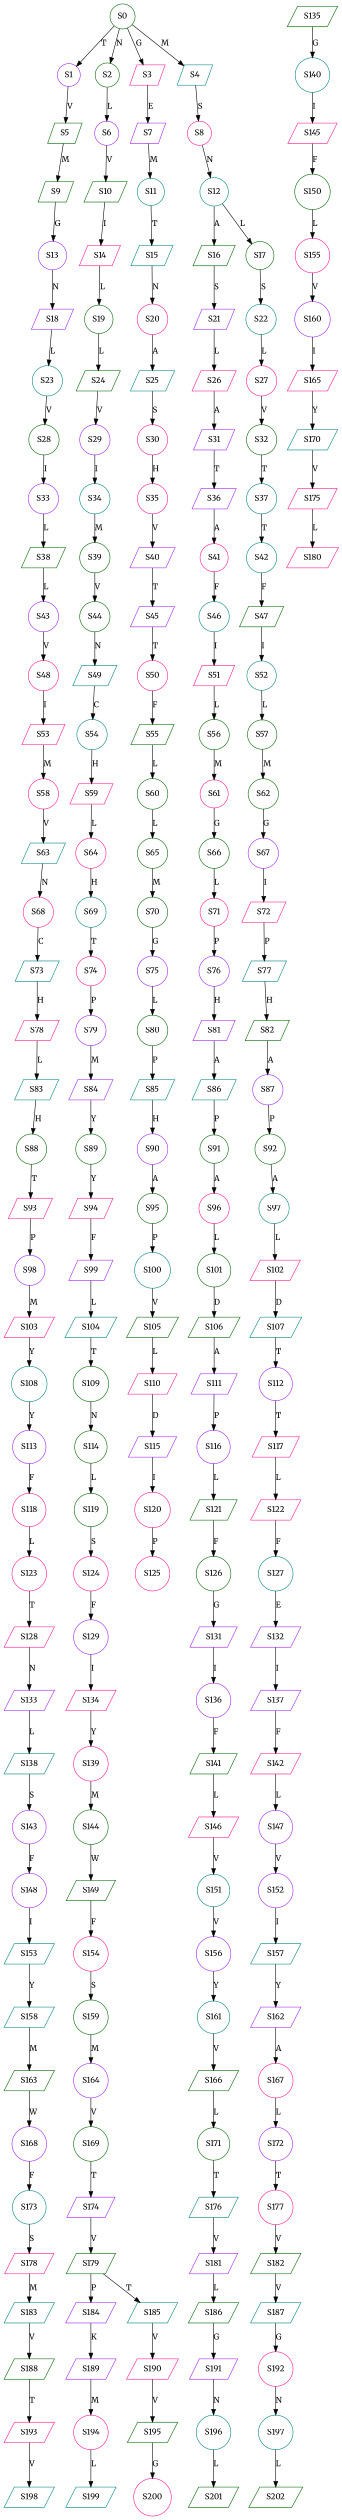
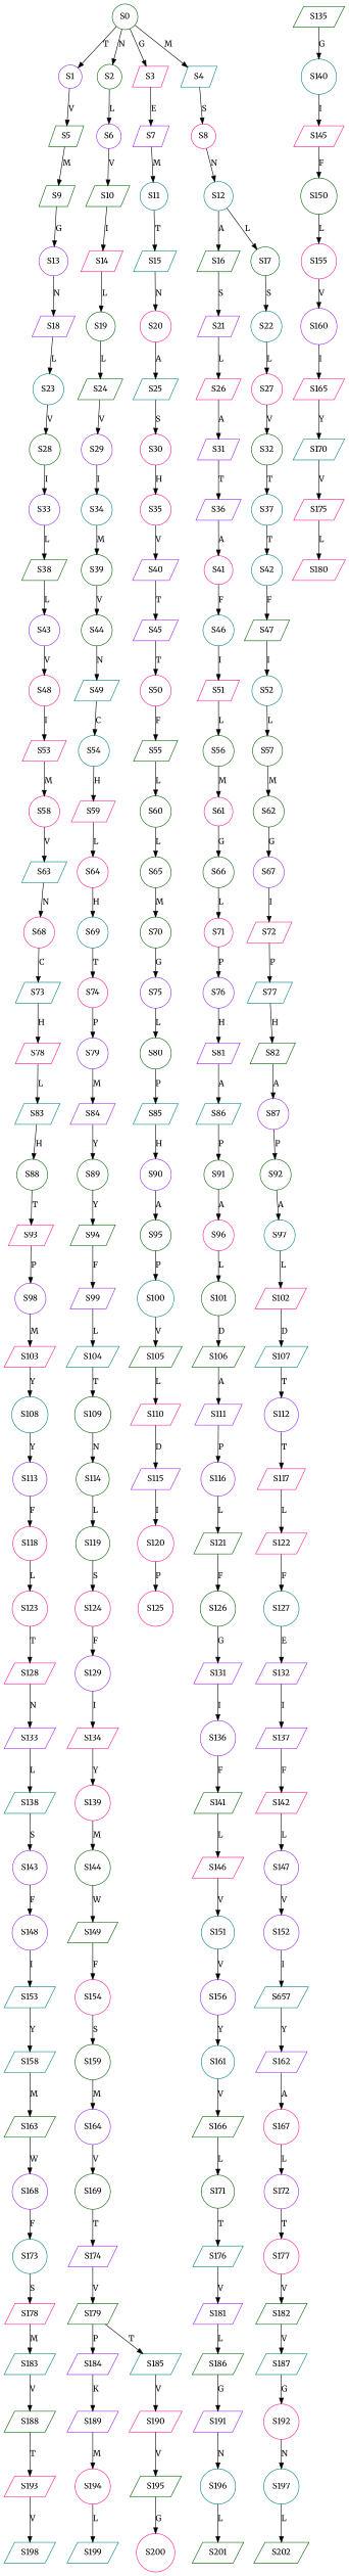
  strict digraph {
    fontname=Merriweather
    node [color=darkgreen fontname=Merriweather shape=circle]
    edge [fontname=Merriweather]
    S1 [color=purple]
    S0
    S2
    S3 [color=deeppink shape=parallelogram]
    S4 [color=teal shape=parallelogram]
    S5 [shape=parallelogram]
    S6 [color=purple]
    S7 [color=purple shape=parallelogram]
    S8 [color=deeppink]
    S9 [shape=parallelogram]
    S10 [shape=parallelogram]
    S11 [color=teal]
    S12 [color=teal]
    S13 [color=purple]
    S14 [color=deeppink shape=parallelogram]
    S15 [color=teal shape=parallelogram]
    S16 [shape=parallelogram]
    S17
    S18 [color=purple shape=parallelogram]
    S19
    S20 [color=deeppink]
    S21 [color=purple shape=parallelogram]
    S22 [color=teal]
    S23 [color=teal]
    S24 [shape=parallelogram]
    S25 [color=teal shape=parallelogram]
    S26 [color=deeppink shape=parallelogram]
    S27 [color=deeppink]
    S28
    S29 [color=purple]
    S30 [color=deeppink]
    S31 [color=purple shape=parallelogram]
    S32
    S33 [color=purple]
    S34 [color=teal]
    S35 [color=deeppink]
    S36 [color=purple shape=parallelogram]
    S37 [color=teal]
    S38 [shape=parallelogram]
    S39
    S40 [color=purple shape=parallelogram]
    S41 [color=deeppink]
    S42 [color=teal]
    S43 [color=purple]
    S44
    S45 [color=purple shape=parallelogram]
    S46 [color=teal]
    S47 [shape=parallelogram]
    S48 [color=deeppink]
    S49 [color=teal shape=parallelogram]
    S50 [color=deeppink]
    S51 [color=deeppink shape=parallelogram]
    S52 [color=teal]
    S53 [color=deeppink shape=parallelogram]
    S54 [color=teal]
    S55 [shape=parallelogram]
    S56
    S57
    S58 [color=deeppink]
    S59 [color=deeppink shape=parallelogram]
    S60
    S61 [color=deeppink]
    S62
    S63 [color=teal shape=parallelogram]
    S64 [color=deeppink]
    S65
    S66
    S67 [color=purple]
    S68 [color=deeppink]
    S69 [color=teal]
    S70
    S71 [color=deeppink]
    S72 [color=deeppink shape=parallelogram]
    S73 [color=teal shape=parallelogram]
    S74 [color=deeppink]
    S75 [color=purple]
    S76 [color=purple]
    S77 [color=teal shape=parallelogram]
    S78 [color=deeppink shape=parallelogram]
    S79 [color=purple]
    S80
    S81 [color=purple shape=parallelogram]
    S82 [shape=parallelogram]
    S83 [color=teal shape=parallelogram]
    S84 [color=purple shape=parallelogram]
    S85 [color=teal shape=parallelogram]
    S86 [color=teal shape=parallelogram]
    S87 [color=purple]
    S88
    S89
    S90 [color=purple]
    S91
    S92
    S93 [color=deeppink shape=parallelogram]
-   S94 [color=deeppink shape=parallelogram]
+   S94 [shape=parallelogram]
    S95
    S96 [color=deeppink]
    S97 [color=teal]
    S98 [color=purple]
    S99 [color=purple shape=parallelogram]
    S100 [color=teal]
    S101
    S102 [color=deeppink shape=parallelogram]
    S103 [color=deeppink shape=parallelogram]
    S104 [color=teal shape=parallelogram]
    S105 [shape=parallelogram]
    S106 [shape=parallelogram]
    S107 [color=teal shape=parallelogram]
    S108 [color=teal]
    S109
    S110 [color=deeppink shape=parallelogram]
    S111 [color=purple shape=parallelogram]
    S112 [color=purple]
    S113 [color=purple]
    S114
    S115 [color=purple shape=parallelogram]
    S116 [color=purple]
    S117 [color=deeppink shape=parallelogram]
    S118 [color=deeppink]
    S119
    S120 [color=deeppink]
    S121 [shape=parallelogram]
    S122 [color=deeppink shape=parallelogram]
    S123 [color=deeppink]
    S124 [color=deeppink]
    S125 [color=deeppink]
    S126
    S127 [color=teal]
    S128 [color=deeppink shape=parallelogram]
    S129 [color=purple]
    S131 [color=purple shape=parallelogram]
    S132 [color=purple shape=parallelogram]
    S133 [color=purple shape=parallelogram]
    S134 [color=deeppink shape=parallelogram]
    S136 [color=purple]
    S137 [color=purple shape=parallelogram]
    S138 [color=teal shape=parallelogram]
    S139 [color=deeppink]
    S135 [shape=parallelogram]
    S140 [color=teal]
    S141 [shape=parallelogram]
    S142 [color=deeppink shape=parallelogram]
    S143 [color=purple]
    S144
    S145 [color=deeppink shape=parallelogram]
    S146 [color=deeppink shape=parallelogram]
    S147 [color=purple]
    S148 [color=purple]
    S149 [shape=parallelogram]
    S150
    S151 [color=teal]
    S152 [color=purple]
    S153 [color=teal shape=parallelogram]
    S154 [color=deeppink]
    S155 [color=deeppink]
    S156 [color=purple]
-   S157 [color=teal shape=parallelogram]
+   S157 [color=teal shape=parallelogram label=S657]
    S158 [color=teal shape=parallelogram]
    S159
    S160 [color=purple]
    S161 [color=teal]
    S162 [color=purple shape=parallelogram]
    S163 [shape=parallelogram]
    S164 [color=purple]
    S165 [color=deeppink shape=parallelogram]
    S166 [shape=parallelogram]
    S167 [color=deeppink]
    S168 [color=purple]
    S169
    S170 [color=teal shape=parallelogram]
    S171
    S172 [color=purple]
    S173 [color=teal]
    S174 [color=purple shape=parallelogram]
    S175 [color=deeppink shape=parallelogram]
    S176 [color=teal shape=parallelogram]
    S177 [color=deeppink]
    S178 [color=deeppink shape=parallelogram]
    S179 [shape=parallelogram]
    S180 [color=deeppink shape=parallelogram]
    S181 [color=purple shape=parallelogram]
    S182 [shape=parallelogram]
    S183 [color=teal shape=parallelogram]
    S184 [color=purple shape=parallelogram]
    S185 [color=teal shape=parallelogram]
    S186 [shape=parallelogram]
    S187 [color=teal shape=parallelogram]
    S188 [shape=parallelogram]
    S189 [color=purple shape=parallelogram]
    S190 [color=deeppink shape=parallelogram]
    S191 [color=purple shape=parallelogram]
    S192 [color=deeppink]
    S193 [color=deeppink shape=parallelogram]
    S194 [color=deeppink]
    S195 [shape=parallelogram]
    S196 [color=teal]
    S197 [color=teal]
    S198 [color=teal shape=parallelogram]
    S199 [color=teal shape=parallelogram]
    S200 [color=deeppink]
    S201 [shape=parallelogram]
    S202 [shape=parallelogram]
    S1 -> S5 [label=V]
    S0 -> S1 [label=T]
    S0 -> S2 [label=N]
    S0 -> S3 [label=G]
    S0 -> S4 [label=M]
    S2 -> S6 [label=L]
    S3 -> S7 [label=E]
    S4 -> S8 [label=S]
    S5 -> S9 [label=M]
    S6 -> S10 [label=V]
    S7 -> S11 [label=M]
    S8 -> S12 [label=N]
    S9 -> S13 [label=G]
    S10 -> S14 [label=I]
    S11 -> S15 [label=T]
    S12 -> S16 [label=A]
    S12 -> S17 [label=L]
    S13 -> S18 [label=N]
    S14 -> S19 [label=L]
    S15 -> S20 [label=N]
    S16 -> S21 [label=S]
    S17 -> S22 [label=S]
    S18 -> S23 [label=L]
    S19 -> S24 [label=L]
    S20 -> S25 [label=A]
    S21 -> S26 [label=L]
    S22 -> S27 [label=L]
    S23 -> S28 [label=V]
    S24 -> S29 [label=V]
    S25 -> S30 [label=S]
    S26 -> S31 [label=A]
    S27 -> S32 [label=V]
    S28 -> S33 [label=I]
    S29 -> S34 [label=I]
    S30 -> S35 [label=H]
    S31 -> S36 [label=T]
    S32 -> S37 [label=T]
    S33 -> S38 [label=L]
    S34 -> S39 [label=M]
    S35 -> S40 [label=V]
    S36 -> S41 [label=A]
    S37 -> S42 [label=T]
    S38 -> S43 [label=L]
    S39 -> S44 [label=V]
    S40 -> S45 [label=T]
    S41 -> S46 [label=F]
    S42 -> S47 [label=F]
    S43 -> S48 [label=V]
    S44 -> S49 [label=N]
    S45 -> S50 [label=T]
    S46 -> S51 [label=I]
    S47 -> S52 [label=I]
    S48 -> S53 [label=I]
    S49 -> S54 [label=C]
    S50 -> S55 [label=F]
    S51 -> S56 [label=L]
    S52 -> S57 [label=L]
    S53 -> S58 [label=M]
    S54 -> S59 [label=H]
    S55 -> S60 [label=L]
    S56 -> S61 [label=M]
    S57 -> S62 [label=M]
    S58 -> S63 [label=V]
    S59 -> S64 [label=L]
    S60 -> S65 [label=L]
    S61 -> S66 [label=G]
    S62 -> S67 [label=G]
    S63 -> S68 [label=N]
    S64 -> S69 [label=H]
    S65 -> S70 [label=M]
    S66 -> S71 [label=L]
    S67 -> S72 [label=I]
    S68 -> S73 [label=C]
    S69 -> S74 [label=T]
    S70 -> S75 [label=G]
    S71 -> S76 [label=P]
    S72 -> S77 [label=P]
    S73 -> S78 [label=H]
    S74 -> S79 [label=P]
    S75 -> S80 [label=L]
    S76 -> S81 [label=H]
    S77 -> S82 [label=H]
    S78 -> S83 [label=L]
    S79 -> S84 [label=M]
    S80 -> S85 [label=P]
    S81 -> S86 [label=A]
    S82 -> S87 [label=A]
    S83 -> S88 [label=H]
    S84 -> S89 [label=Y]
    S85 -> S90 [label=H]
    S86 -> S91 [label=P]
    S87 -> S92 [label=P]
    S88 -> S93 [label=T]
    S89 -> S94 [label=Y]
    S90 -> S95 [label=A]
    S91 -> S96 [label=A]
    S92 -> S97 [label=A]
    S93 -> S98 [label=P]
    S94 -> S99 [label=F]
    S95 -> S100 [label=P]
    S96 -> S101 [label=L]
    S97 -> S102 [label=L]
    S98 -> S103 [label=M]
    S99 -> S104 [label=L]
    S100 -> S105 [label=V]
    S101 -> S106 [label=D]
    S102 -> S107 [label=D]
    S103 -> S108 [label=Y]
    S104 -> S109 [label=T]
    S105 -> S110 [label=L]
    S106 -> S111 [label=A]
    S107 -> S112 [label=T]
    S108 -> S113 [label=Y]
    S109 -> S114 [label=N]
    S110 -> S115 [label=D]
    S111 -> S116 [label=P]
    S112 -> S117 [label=T]
    S113 -> S118 [label=F]
    S114 -> S119 [label=L]
    S115 -> S120 [label=I]
    S116 -> S121 [label=L]
    S117 -> S122 [label=L]
    S118 -> S123 [label=L]
    S119 -> S124 [label=S]
    S120 -> S125 [label=P]
    S121 -> S126 [label=F]
    S122 -> S127 [label=F]
    S123 -> S128 [label=T]
    S124 -> S129 [label=F]
    S126 -> S131 [label=G]
    S127 -> S132 [label=E]
    S128 -> S133 [label=N]
    S129 -> S134 [label=I]
    S131 -> S136 [label=I]
    S132 -> S137 [label=I]
    S133 -> S138 [label=L]
    S134 -> S139 [label=Y]
    S136 -> S141 [label=F]
    S137 -> S142 [label=F]
    S138 -> S143 [label=S]
    S139 -> S144 [label=M]
    S135 -> S140 [label=G]
    S140 -> S145 [label=I]
    S141 -> S146 [label=L]
    S142 -> S147 [label=L]
    S143 -> S148 [label=F]
    S144 -> S149 [label=W]
    S145 -> S150 [label=F]
    S146 -> S151 [label=V]
    S147 -> S152 [label=V]
    S148 -> S153 [label=I]
    S149 -> S154 [label=F]
    S150 -> S155 [label=L]
    S151 -> S156 [label=V]
    S152 -> S157 [label=I]
    S153 -> S158 [label=Y]
    S154 -> S159 [label=S]
    S155 -> S160 [label=V]
    S156 -> S161 [label=Y]
    S157 -> S162 [label=Y]
    S158 -> S163 [label=M]
    S159 -> S164 [label=M]
    S160 -> S165 [label=I]
    S161 -> S166 [label=V]
    S162 -> S167 [label=A]
    S163 -> S168 [label=W]
    S164 -> S169 [label=V]
    S165 -> S170 [label=Y]
    S166 -> S171 [label=L]
    S167 -> S172 [label=L]
    S168 -> S173 [label=F]
    S169 -> S174 [label=T]
    S170 -> S175 [label=V]
    S171 -> S176 [label=T]
    S172 -> S177 [label=T]
    S173 -> S178 [label=S]
    S174 -> S179 [label=V]
    S175 -> S180 [label=L]
    S176 -> S181 [label=V]
    S177 -> S182 [label=V]
    S178 -> S183 [label=M]
    S179 -> S184 [label=P]
    S179 -> S185 [label=T]
    S181 -> S186 [label=L]
    S182 -> S187 [label=V]
    S183 -> S188 [label=V]
    S184 -> S189 [label=K]
    S185 -> S190 [label=V]
    S186 -> S191 [label=G]
    S187 -> S192 [label=G]
    S188 -> S193 [label=T]
    S189 -> S194 [label=M]
    S190 -> S195 [label=V]
    S191 -> S196 [label=N]
    S192 -> S197 [label=N]
    S193 -> S198 [label=V]
    S194 -> S199 [label=L]
    S195 -> S200 [label=G]
    S196 -> S201 [label=L]
    S197 -> S202 [label=L]
  }
